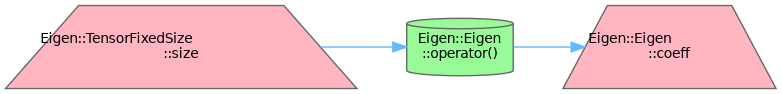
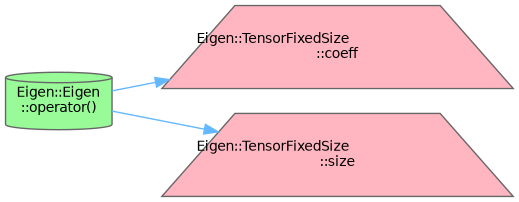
  digraph {
    rankdir=LR
    node [color=grey40 fillcolor=lightpink fontname=Helvetica fontsize=10 shape=trapezium style=filled]
    edge [color=steelblue1 fontname=Helvetica fontsize=10 labelfontname=Helvetica labelfontsize=10 style=solid]
    n1 [color=gray40 fillcolor=palegreen fontcolor=black height=0.2 label="Eigen::Eigen\l::operator()" shape=cylinder width=0.4]
-   n2 [height=0.2 label="Eigen::Eigen\l::coeff" width=0.4]
+   n2 [height=0.2 label="Eigen::TensorFixedSize\l::coeff" width=0.4]
    n3 [height=0.2 label="Eigen::TensorFixedSize\l::size" width=0.4]
    n1 -> n2
-   n3 -> n1
+   n1 -> n3
  }
